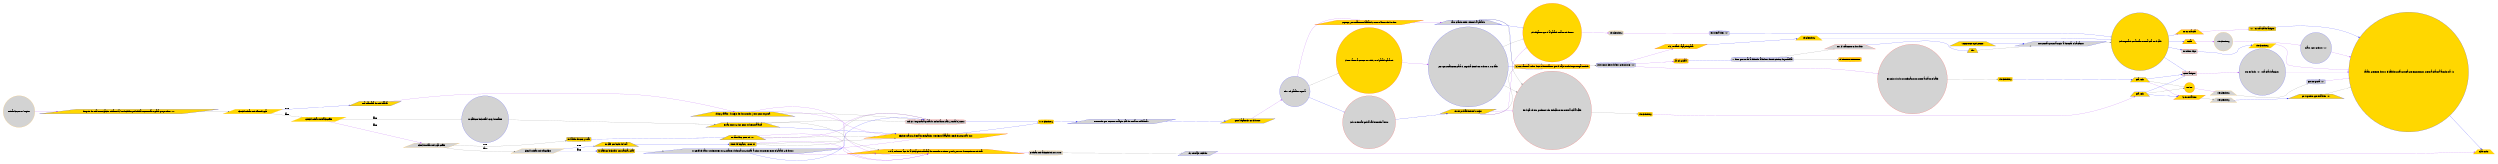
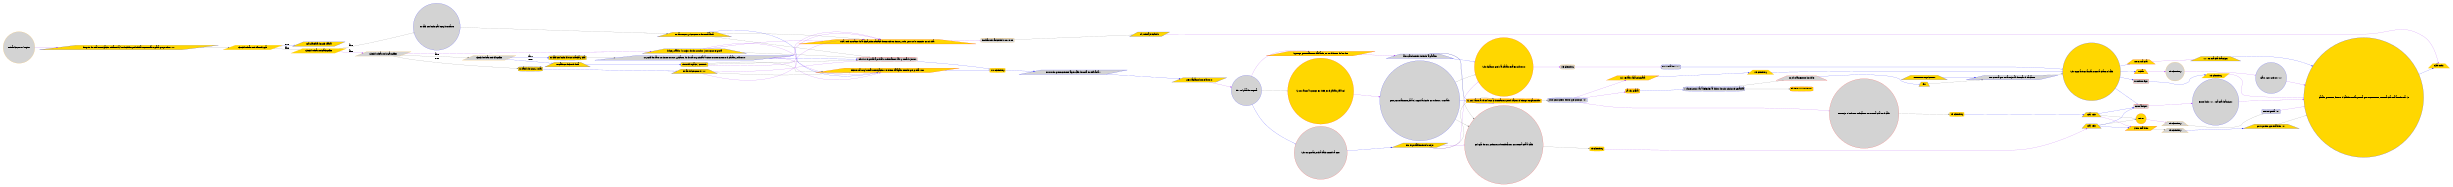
  digraph {
    rankdir=LR
    node [color=blue fillcolor=gold shape=cylinder style=filled]
    edge [arrowhead=diamond color=purple]
    "AoiRank3Convo1 begins." [color=orange fillcolor=lightgrey shape=circle]
    n2 [label="después de una investigación exhaustiva, he decidido qué bebida recomendarte para que pruebes ^_^" shape=parallelogram]
    n3 [color=orange label="Check boolean AoiMilkAndSugar" shape=parallelogram]
    n4 [label="una malteada de miel salada" shape=parallelogram]
    n5 [color=orange label="Check boolean AoiBlackCoffee" shape=parallelogram]
    n6 [label="dulce y salado. ¡lo mejor de dos mundos! justo como te gusta" shape=trapezium]
    n7 [fillcolor=lightgrey label="un café con leche Earl Grey humeante" shape=circle]
    n8 [color=orange fillcolor=lightgrey label="Check boolean AoiSugarCoffee" shape=parallelogram]
    n9 [color=red label="Hiciste una muy buena investigación. Me siento halagado. Tendré que probar uno." shape=parallelogram]
    n10 [color=red fillcolor=lightgrey label="¿Ah sí? Me gustaría probarlo. Deberíamos salir y tomarlo juntos."]
    n11 [color=red label="Mira, todo este acto de la chica pixie maniaca de ensueño es tierno y todo, pero no lo necesito en mi vida." shape=trapezium]
    n12 [label="es tan oscuro y rico como tu hermosa alma" shape=trapezium]
    n13 [label="un batido de coco y rosas"]
    n14 [color=orange fillcolor=lightgrey label="Check boolean AoiMilkCoffee" shape=parallelogram]
    n15 [color=orange label="+10 Chemistry"]
    n16 [color=orange fillcolor=lightgrey label="Boolean AoiManicPixie is now true."]
    n17 [label="es tan dulce como tú ^_^" shape=trapezium]
    n18 [label="un café con leche de luna" shape=trapezium]
    n19 [label="un café con leche frío con matcha y chai"]
    n20 [fillcolor=lightgrey label="Duuuuudo que encuentres algún café de moda en Höllvania..." shape=parallelogram]
-   n21 [fillcolor=lightgrey label="ok, mensaje recibido." shape=parallelogram]
+   n21 [label="ok, mensaje recibido." shape=parallelogram]
    n22 [label="viene del espacio, ¡como tú!"]
    n23 [fillcolor=lightgrey label="¡su perfil de sabor se siente terroso y picante, de forma muy similar a cómo te mueves entre el pasado y el futuro!" shape=parallelogram]
    n24 [label="¡pero hagámoslo en el futuro!" shape=parallelogram]
    "Chat ends." [color=orange shape=trapezium]
    n26 [fillcolor=lightgrey label="eh... ¿el pasado? espera" shape=circle]
    n27 [color=red label="Si nos vamos a conocer en 1999, es el pasado para mí." shape=circle]
    n28 [color=red label="Supongo, personalmente hablando, es en el futuro de los dos." shape=parallelogram]
    n29 [color=red fillcolor=lightgrey label="Solo un Entrati podría darle sentido a esto." shape=circle]
    n30 [fillcolor=lightgrey label="pero personalmente para ti, seguiría siendo en tu futuro, ¿verdad?" shape=circle]
    n31 [fillcolor=lightgrey label="¿aun cuando estés viniendo al pasado?" shape=trapezium]
    n32 [label="eso es probablemente lo mejor" shape=parallelogram]
    n33 [color=red label="Sí, nos vamos a volver locos si intentamos que el viaje en el tiempo tenga sentido."]
    n34 [color=red label="Solo digamos que ir al pasado está en mi futuro." shape=circle]
    n35 [color=red fillcolor=lightgrey label="En lugar de eso, podemos solo enfocarnos en nuestra cita al café." shape=circle]
    n36 [fillcolor=lightgrey label="justo como cierto doktor que conozco ^_^"]
    n37 [color=orange fillcolor=lightgrey label="+5 Chemistry"]
    n38 [color=orange label="+5 Chemistry"]
    n39 [color=red fillcolor=lightgrey label="Es mejor si solo nos enfocamos en nuestra cita en el café." shape=circle]
    n40 [color=red label="Ja. Ok, pícara."]
    n41 [color=red label="¿Sí, verdad? Vaya psicópata." shape=parallelogram]
    n42 [fillcolor=lightgrey label="eso suena bien ^_^"]
    n43 [label="cita, ¿eh?" shape=trapezium]
    n44 [color=orange label="+5 Chemistry"]
    n45 [fillcolor=lightgrey label="... dime que no vas a defender al doktor de mis cómics de pesadilla"]
    n46 [color=orange label="+5 Chemistry" shape=trapezium]
    n47 [label="Solo esperaré con ansias nuestra cita en el café" shape=circle]
    n48 [color=red label="Así es." shape=circle]
    n49 [color=red fillcolor=lightgrey label="Como amigos."]
    n50 [color=red label="Si eso está bien." shape=parallelogram]
    n51 [label="cita, ¿eh?" shape=trapezium]
    n52 [color=red label="Él tiene sus momentos."]
    n53 [color=red fillcolor=lightgrey label="No, él realmente es horrible." shape=trapezium]
    n54 [color=red fillcolor=lightgrey label="Lo mismo digo."]
    n55 [color=red label="¿Cita?" shape=trapezium]
    n56 [color=red label="No es una cita." shape=trapezium]
    n57 [color=orange fillcolor=lightgrey label="+5 Chemistry" shape=trapezium]
    n58 [fillcolor=lightgrey label="eso es lindo ^_^ ¡una cita de amigos!" shape=circle]
    n59 [color=orange fillcolor=lightgrey label="+5 Chemistry" shape=trapezium]
    n60 [label="¡fiu!" shape=trapezium]
    n61 [color=orange label="+5 Chemistry" shape=parallelogram]
    n62 [color=orange fillcolor=lightgrey label="+5 Chemistry" shape=circle]
-   n63 [label="^_^ ¡es una cita de amigos!"]
+   n63 [label="^_^ ¡es una cita de amigos!" shape=trapezium]
    n64 [fillcolor=lightgrey label="Eso me gusta ^_^"]
    n65 [label="pasado, presente, futuro. el café de moda que sea que encontremos, nuestra cita será asombrosa <3" shape=circle]
    n66 [label="por supuesto que está bien ^_^" shape=trapezium]
    n67 [label="<RETRO_EMOJI_STARE>" shape=trapezium]
    n68 [fillcolor=lightgrey label="uno creería que sería mejor al detectar el sarcasmo" shape=parallelogram]
    n69 [fillcolor=lightgrey label="Claro, ¿por qué no? ^_^" shape=circle]
    "AoiRank3Convo1 begins." -> n2
    n2 -> n3 [color=gray40]
    n3 -> n4 [arrowhead=odot color=blue label=true]
    n3 -> n5 [arrowhead=odot color=gray40 label=false]
-   n4 -> n6
+   n8 -> n6
    n5 -> n7 [arrowhead=odot color=gray40 label=false]
    n5 -> n8 [label=false]
    n6 -> n9 [arrowhead=odot]
    n6 -> n10 [arrowhead=odot color=gray40]
    n6 -> n11 [arrowhead=odot]
    n7 -> n12 [color=gray40]
    n8 -> n13 [color=gray40 label=true]
    n8 -> n14 [color=gray40 label=false]
    n9 -> n15 [arrowhead=odot color=blue]
    n10 -> n15 [arrowhead=odot color=blue]
    n11 -> n16 [arrowhead=odot]
    n12 -> n9 [color=blue]
    n12 -> n10 [arrowhead=odot color=gray40]
    n12 -> n11 [color=gray40]
    n13 -> n17 [arrowhead=odot color=blue]
    n14 -> n18 [arrowhead=odot color=blue label=true]
    n14 -> n19 [color=blue label=false]
    n15 -> n20 [color=blue]
    n16 -> n21 [arrowhead=odot color=gray40]
    n17 -> n9 [arrowhead=odot color=gray40]
    n17 -> n10 [arrowhead=odot]
    n17 -> n11
    n18 -> n22 [color=blue]
    n19 -> n23 [color=gray40]
    n20 -> n24 [color=blue]
    n21 -> "Chat ends."
    n22 -> n9 [color=gray40]
    n22 -> n10 [color=gray40]
    n22 -> n11
    n23 -> n9
    n23 -> n10 [color=blue]
    n23 -> n11
    n24 -> n26
    n26 -> n27 [arrowhead=odot color=gray40]
    n26 -> n28 [arrowhead=odot]
    n26 -> n29 [arrowhead=odot color=blue]
    n27 -> n30
    n28 -> n31
    n29 -> n32 [color=blue]
    n30 -> n33 [arrowhead=odot color=blue]
    n30 -> n34 [arrowhead=odot color=gray40]
    n30 -> n35 [color=gray40]
    n31 -> n33 [arrowhead=odot color=blue]
    n31 -> n34 [arrowhead=odot color=blue]
    n31 -> n35 [color=gray40]
    n32 -> n33 [color=gray40]
    n32 -> n34 [arrowhead=odot]
    n32 -> n35 [arrowhead=odot]
    n33 -> n36 [color=gray40]
    n34 -> n37
    n35 -> n38 [color=gray40]
    n36 -> n39 [arrowhead=odot]
    n36 -> n40
    n36 -> n41
    n37 -> n42 [arrowhead=odot]
    n38 -> n43
    n39 -> n44 [color=gray40]
    n40 -> n45 [arrowhead=odot color=blue]
    n41 -> n46 [color=blue]
    n42 -> n47 [arrowhead=odot color=blue]
    n43 -> n48 [color=gray40]
    n43 -> n49 [arrowhead=odot color=blue]
    n43 -> n50 [color=blue]
    n44 -> n51 [color=blue]
    n45 -> n52 [color=gray40]
    n45 -> n53 [arrowhead=odot color=gray40]
    n46 -> n47 [arrowhead=odot color=blue]
    n47 -> n49 [arrowhead=odot color=blue]
    n47 -> n54 [color=blue]
    n47 -> n55 [color=blue]
    n47 -> n56 [arrowhead=odot color=blue]
    n48 -> n57 [arrowhead=odot]
    n49 -> n58
    n50 -> n59 [color=gray40]
    n51 -> n48 [arrowhead=odot color=gray40]
    n51 -> n49 [color=blue]
    n51 -> n50
    n53 -> n60 [arrowhead=odot color=blue]
    n54 -> n61 [color=blue]
    n55 -> n62
    n56 -> n63 [arrowhead=odot]
    n57 -> n64 [arrowhead=odot color=gray40]
    n58 -> n65
    n59 -> n66 [color=blue]
    n60 -> n68 [color=gray40]
    n61 -> n65 [arrowhead=odot]
    n62 -> n69 [arrowhead=odot]
    n63 -> n65 [color=blue]
    n64 -> n65 [arrowhead=odot]
    n65 -> "Chat ends." [color=blue]
    n66 -> n65 [arrowhead=odot color=gray40]
    n67 -> n68 [color=blue]
    n68 -> n47 [color=gray40]
    n69 -> n65
  }
